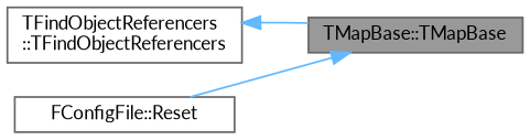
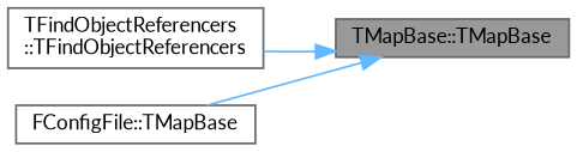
  digraph {
    fontname=Lato
    rankdir=RL
    node [color=grey40 fillcolor=white fontname=Lato fontsize=10 shape=box style=filled]
    edge [color=steelblue1 dir=back fontname=Lato fontsize=10 labelfontname=Helvetica labelfontsize=10 style=solid]
    n1 [color=gray40 fillcolor=grey60 fontcolor=black height=0.2 label="TMapBase::TMapBase" width=0.4]
    n2 [height=0.2 label="TFindObjectReferencers\l::TFindObjectReferencers" width=0.4]
-   n3 [height=0.2 label="FConfigFile::Reset" width=0.4]
-   n2 -> n1
+   n3 [height=0.2 label="FConfigFile::TMapBase" width=0.4]
+   n1 -> n2
    n1 -> n3
  }
